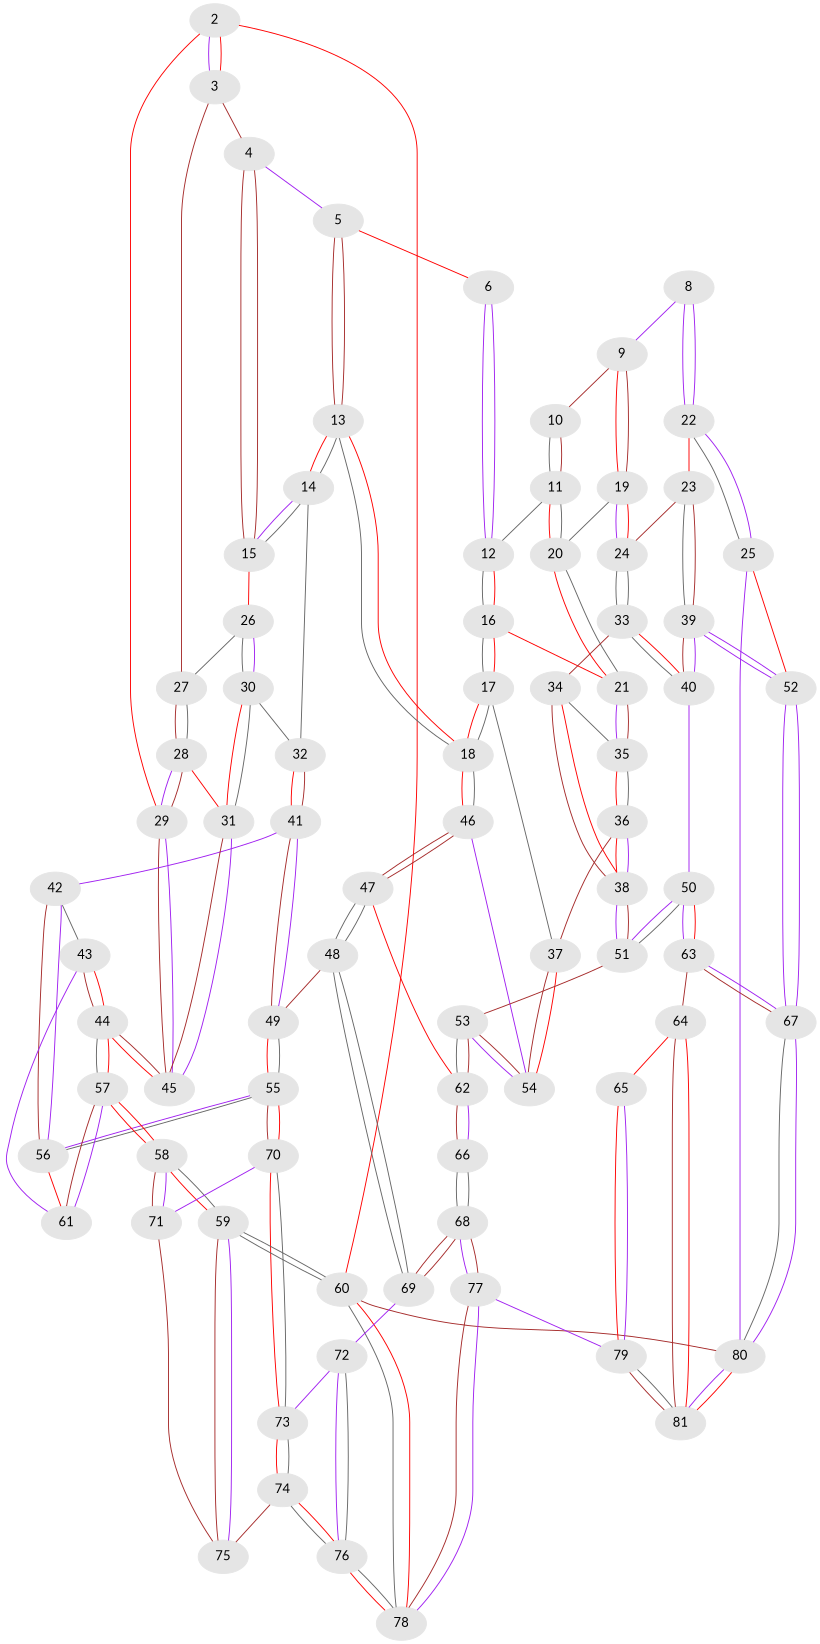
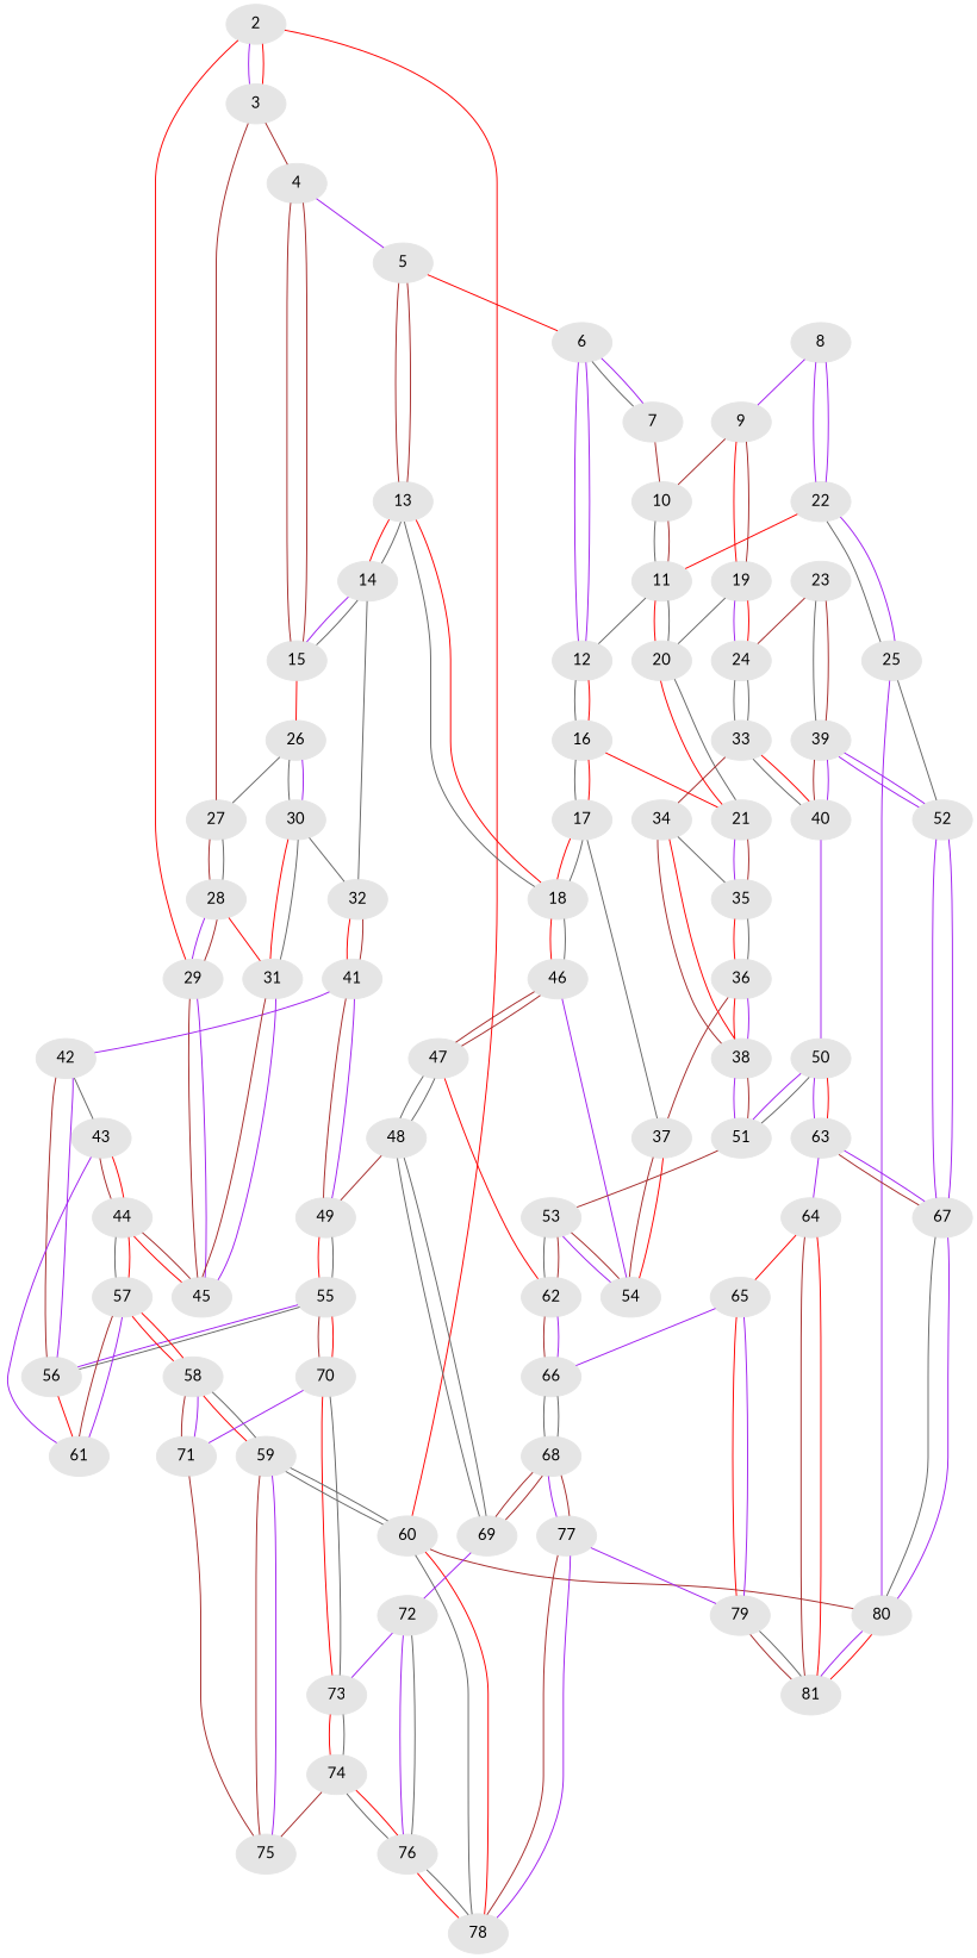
  graph {
    fontname=Lato
    node [color=gray90 fontname=Lato style=filled]
    edge [color=gray40 fontname=Lato]
    2
    3
    29
    60
    8
    9
    22
    25
    52
    80
    4
    27
    45
    78
    5
    15
    28
    6
    13
    26
+   7
    12
    14
    18
    10
    16
    11
    19
    23
    20
    24
    21
    17
    32
    46
    41
    30
    37
    35
    54
    47
    33
    36
    39
    40
    34
    67
    81
    31
    42
    49
    38
    50
    51
    53
    63
    43
    56
    55
    44
    61
    57
    58
    48
    62
    69
    66
    72
    70
    64
    71
    73
    59
    75
    68
    65
    79
    77
    76
    74
    2 -- 3 [color=purple]
    2 -- 3 [color=red]
    2 -- 29 [color=red]
    2 -- 60 [color=red]
    3 -- 4 [color=brown]
    3 -- 27 [color=brown]
    29 -- 45 [color=brown]
    29 -- 45 [color=purple]
    60 -- 80 [color=brown]
    60 -- 78
    60 -- 78 [color=red]
    8 -- 9 [color=purple]
    8 -- 22 [color=purple]
    8 -- 22 [color=purple]
    9 -- 10 [color=brown]
    9 -- 19 [color=red]
    9 -- 19 [color=brown]
    22 -- 25
    22 -- 25 [color=purple]
-   22 -- 23 [color=red]
-   25 -- 52 [color=red]
+   22 -- 11 [color=red]
+   25 -- 52
    25 -- 80 [color=purple]
    52 -- 67 [color=purple]
    52 -- 67 [color=purple]
    80 -- 81 [color=purple]
    80 -- 81 [color=red]
    4 -- 5 [color=purple]
    4 -- 15 [color=brown]
    4 -- 15 [color=brown]
    27 -- 28 [color=brown]
    27 -- 28
    5 -- 6 [color=red]
    5 -- 13 [color=brown]
    5 -- 13 [color=brown]
    15 -- 26 [color=red]
    28 -- 29 [color=purple]
    28 -- 29 [color=brown]
    28 -- 31 [color=red]
+   6 -- 7
+   6 -- 7 [color=purple]
    6 -- 12 [color=purple]
    6 -- 12 [color=purple]
    13 -- 14 [color=red]
    13 -- 14
    13 -- 18
    13 -- 18 [color=red]
    26 -- 27
    26 -- 30
    26 -- 30 [color=purple]
+   7 -- 10 [color=brown]
    12 -- 16
    12 -- 16 [color=red]
    14 -- 15 [color=purple]
    14 -- 15
    14 -- 32
    18 -- 46 [color=red]
    18 -- 46
    10 -- 11
    10 -- 11 [color=brown]
    16 -- 21 [color=red]
    16 -- 17
    16 -- 17 [color=red]
    11 -- 12
    11 -- 20 [color=red]
    11 -- 20
    19 -- 20
    19 -- 24 [color=purple]
    19 -- 24 [color=red]
    23 -- 24 [color=brown]
    23 -- 39
    23 -- 39 [color=brown]
    20 -- 21 [color=red]
    20 -- 21
    24 -- 33
    24 -- 33
    21 -- 35 [color=purple]
    21 -- 35 [color=brown]
    17 -- 18 [color=red]
    17 -- 18
    17 -- 37
    32 -- 41 [color=red]
    32 -- 41 [color=brown]
    46 -- 54 [color=purple]
    46 -- 47 [color=brown]
    46 -- 47 [color=brown]
    41 -- 42 [color=purple]
    41 -- 49 [color=brown]
    41 -- 49 [color=purple]
    30 -- 32
    30 -- 31 [color=red]
    30 -- 31
    37 -- 54 [color=brown]
    37 -- 54 [color=red]
    35 -- 36 [color=red]
    35 -- 36
    47 -- 48
    47 -- 48
    47 -- 62 [color=red]
    33 -- 40
    33 -- 40 [color=red]
    33 -- 34 [color=brown]
    36 -- 37 [color=brown]
    36 -- 38 [color=red]
    36 -- 38 [color=purple]
    39 -- 52 [color=purple]
    39 -- 52 [color=purple]
    39 -- 40 [color=brown]
    39 -- 40 [color=purple]
    40 -- 50 [color=purple]
    34 -- 35
    34 -- 38 [color=brown]
    34 -- 38 [color=red]
    67 -- 80
    67 -- 80 [color=purple]
    31 -- 45 [color=brown]
    31 -- 45 [color=purple]
    42 -- 43
    42 -- 56 [color=brown]
    42 -- 56 [color=purple]
    49 -- 55 [color=red]
    49 -- 55
    38 -- 51 [color=purple]
    38 -- 51 [color=brown]
    50 -- 51 [color=purple]
    50 -- 51
    50 -- 63 [color=purple]
    50 -- 63 [color=red]
    51 -- 53 [color=brown]
    53 -- 54 [color=purple]
    53 -- 54 [color=brown]
    53 -- 62
    53 -- 62 [color=brown]
    63 -- 67 [color=brown]
    63 -- 67 [color=purple]
-   63 -- 64 [color=brown]
+   63 -- 64 [color=purple]
    43 -- 44 [color=brown]
    43 -- 44 [color=red]
    43 -- 61 [color=purple]
    56 -- 61 [color=red]
    55 -- 56 [color=purple]
    55 -- 56
    55 -- 70 [color=brown]
    55 -- 70 [color=red]
    44 -- 45 [color=red]
    44 -- 45 [color=brown]
    44 -- 57
    44 -- 57 [color=red]
    57 -- 61 [color=brown]
    57 -- 61 [color=purple]
    57 -- 58 [color=red]
    57 -- 58 [color=red]
    58 -- 71 [color=brown]
    58 -- 71 [color=purple]
    58 -- 59 [color=red]
    58 -- 59
    48 -- 49 [color=brown]
    48 -- 69
    48 -- 69
    62 -- 66 [color=brown]
    62 -- 66 [color=purple]
    69 -- 72 [color=purple]
    66 -- 68
    66 -- 68
    72 -- 73 [color=purple]
    72 -- 76 [color=purple]
    72 -- 76
    70 -- 71 [color=purple]
    70 -- 73 [color=red]
    70 -- 73
    64 -- 81 [color=brown]
    64 -- 81 [color=red]
    64 -- 65 [color=red]
    71 -- 75 [color=brown]
    73 -- 74 [color=red]
    73 -- 74
    59 -- 60
    59 -- 60
    59 -- 75 [color=brown]
    59 -- 75 [color=purple]
    68 -- 69 [color=brown]
    68 -- 69 [color=brown]
    68 -- 77 [color=purple]
    68 -- 77 [color=brown]
+   65 -- 66 [color=purple]
    65 -- 79 [color=red]
    65 -- 79 [color=purple]
    79 -- 81 [color=brown]
    79 -- 81
    77 -- 78 [color=brown]
    77 -- 78 [color=purple]
    77 -- 79 [color=purple]
    76 -- 78 [color=red]
    76 -- 78
    74 -- 75 [color=brown]
    74 -- 76
    74 -- 76 [color=red]
  }
